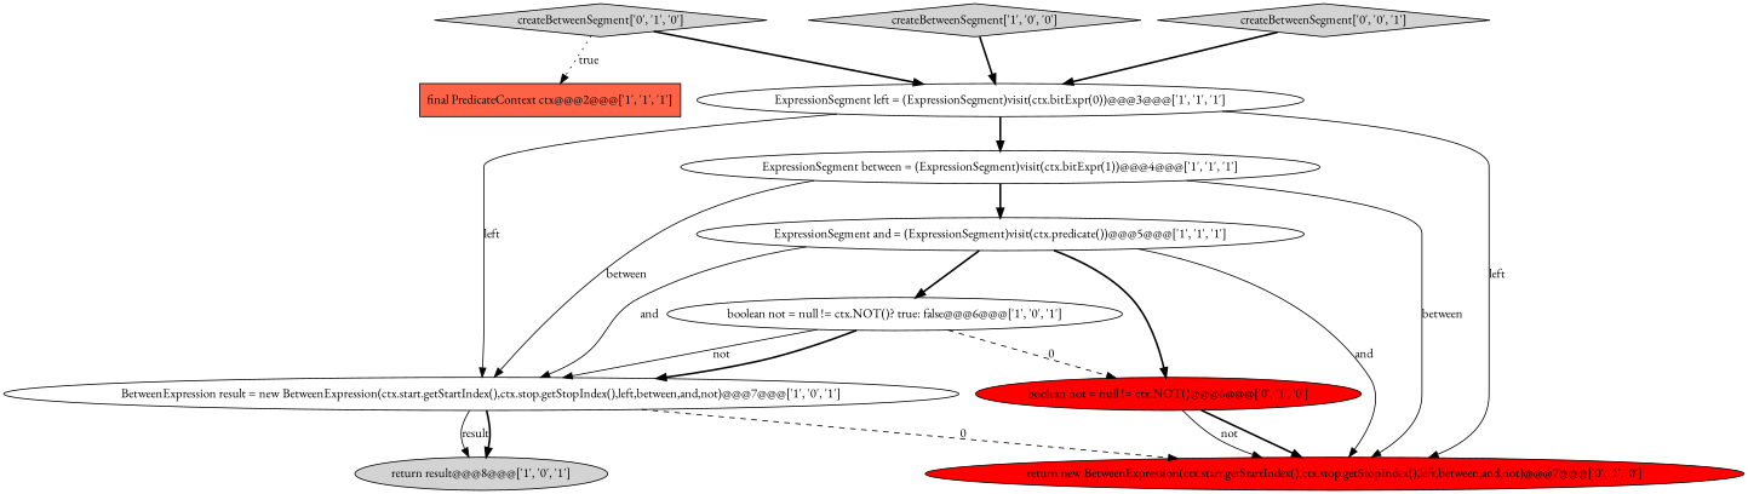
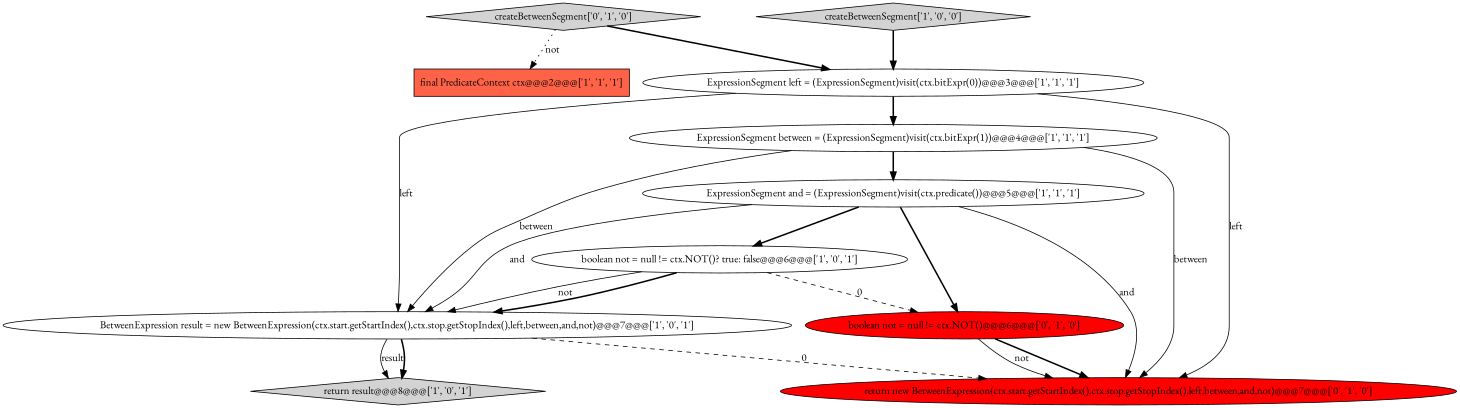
  digraph {
    fontname="EB Garamond"
    node [fillcolor=white fontname="EB Garamond" shape=ellipse style=filled]
    edge [fontname="EB Garamond" style=bold]
    n1 [fillcolor=tomato label="final PredicateContext ctx@@@2@@@['1', '1', '1']" shape=box]
    n2 [label="boolean not = null != ctx.NOT()? true: false@@@6@@@['1', '0', '1']"]
    n3 [fillcolor=red label="boolean not = null != ctx.NOT()@@@6@@@['0', '1', '0']"]
    n4 [label="BetweenExpression result = new BetweenExpression(ctx.start.getStartIndex(),ctx.stop.getStopIndex(),left,between,and,not)@@@7@@@['1', '0', '1']"]
    n5 [fillcolor=red label="return new BetweenExpression(ctx.start.getStartIndex(),ctx.stop.getStopIndex(),left,between,and,not)@@@7@@@['0', '1', '0']"]
-   n6 [fillcolor=lightgray label="return result@@@8@@@['1', '0', '1']"]
+   n6 [fillcolor=lightgray label="return result@@@8@@@['1', '0', '1']" shape=diamond]
    n7 [label="ExpressionSegment left = (ExpressionSegment)visit(ctx.bitExpr(0))@@@3@@@['1', '1', '1']"]
    n8 [label="ExpressionSegment between = (ExpressionSegment)visit(ctx.bitExpr(1))@@@4@@@['1', '1', '1']"]
    n9 [label="ExpressionSegment and = (ExpressionSegment)visit(ctx.predicate())@@@5@@@['1', '1', '1']"]
    n10 [fillcolor=lightgray label="createBetweenSegment['0', '1', '0']" shape=diamond]
    n11 [fillcolor=lightgray label="createBetweenSegment['1', '0', '0']" shape=diamond]
-   n12 [fillcolor=lightgray label="createBetweenSegment['0', '0', '1']" shape=diamond]
    n2 -> n3 [label=0 style=dashed]
    n2 -> n4
    n2 -> n4 [label=not style=solid]
    n3 -> n5
    n3 -> n5 [label=not style=solid]
    n4 -> n5 [label=0 style=dashed]
    n4 -> n6 [label=result style=solid]
    n4 -> n6
    n7 -> n4 [label=left style=solid]
    n7 -> n5 [label=left style=solid]
    n7 -> n8
    n8 -> n4 [label=between style=solid]
    n8 -> n5 [label=between style=solid]
    n8 -> n9
    n9 -> n2
    n9 -> n3
    n9 -> n4 [label=and style=solid]
    n9 -> n5 [label=and style=solid]
-   n10 -> n1 [label=true style=dotted]
+   n10 -> n1 [label=not style=dotted]
    n10 -> n7
    n11 -> n7
-   n12 -> n7
  }
